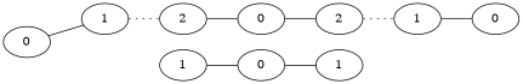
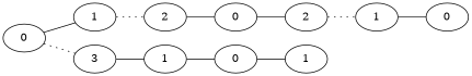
  graph {
    rankdir=LR
    n1 [label=0]
    n2 [label=1]
+   n3 [label=3]
    n4 [label=2]
    n5 [label=0]
    n6 [label=2]
    n7 [label=1]
    n8 [label=0]
    n9 [label=1]
    n10 [label=0]
    n11 [label=1]
    n1 -- n2
+   n1 -- n3 [style=dotted]
    n2 -- n4 [style=dotted]
+   n3 -- n9
    n4 -- n5
    n5 -- n6
    n6 -- n7 [style=dotted]
    n7 -- n8
    n9 -- n10
    n10 -- n11
  }
